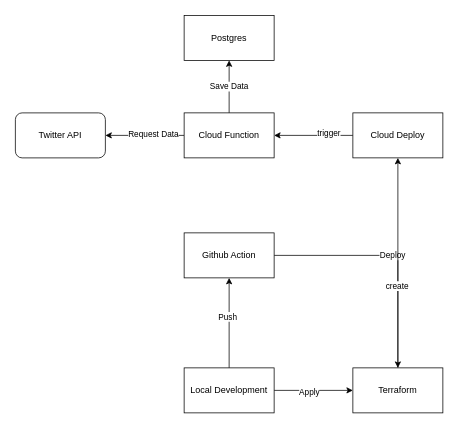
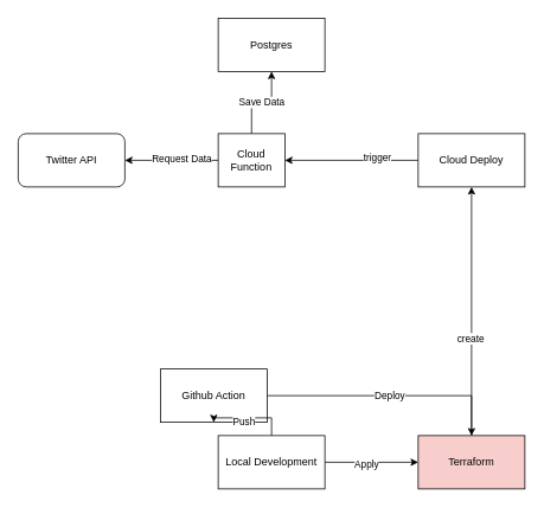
  <mxCell id="0" />
  <mxCell id="1" parent="0" />
  <mxCell id="2" value="" style="edgeStyle=orthogonalEdgeStyle;rounded=0;orthogonalLoop=1;jettySize=auto;html=1;" edge="1" parent="1" source="5" target="11"><mxGeometry relative="1" as="geometry" /></mxCell>
  <mxCell id="3" value="Request Data" style="edgeLabel;html=1;align=center;verticalAlign=middle;resizable=0;points=[];" vertex="1" connectable="0" parent="2"><mxGeometry x="-0.2" y="-3" relative="1" as="geometry"><mxPoint as="offset" /></mxGeometry></mxCell>
  <mxCell id="4" value="&lt;div&gt;Save Data&lt;/div&gt;" style="edgeStyle=orthogonalEdgeStyle;rounded=0;orthogonalLoop=1;jettySize=auto;html=1;" edge="1" parent="1" source="5" target="12"><mxGeometry relative="1" as="geometry" /></mxCell>
- <mxCell id="5" value="&lt;div&gt;Cloud Function&lt;/div&gt;" style="rounded=0;whiteSpace=wrap;html=1;" vertex="1" parent="1"><mxGeometry x="245" y="150" width="120" height="60" as="geometry" /></mxCell>
+ <mxCell id="5" value="&lt;div&gt;Cloud Function&lt;/div&gt;" style="rounded=0;whiteSpace=wrap;html=1;" vertex="1" parent="1"><mxGeometry x="245" y="150" width="75" height="60" as="geometry" /></mxCell>
  <mxCell id="6" value="" style="edgeStyle=orthogonalEdgeStyle;rounded=0;orthogonalLoop=1;jettySize=auto;html=1;" edge="1" parent="1" source="8" target="5"><mxGeometry relative="1" as="geometry" /></mxCell>
  <mxCell id="7" value="trigger" style="edgeLabel;html=1;align=center;verticalAlign=middle;resizable=0;points=[];" vertex="1" connectable="0" parent="6"><mxGeometry x="-0.37" y="-4" relative="1" as="geometry"><mxPoint as="offset" /></mxGeometry></mxCell>
  <mxCell id="8" value="&lt;div&gt;Cloud Deploy&lt;/div&gt;" style="rounded=0;whiteSpace=wrap;html=1;" vertex="1" parent="1"><mxGeometry x="470" y="150" width="120" height="60" as="geometry" /></mxCell>
  <mxCell id="9" value="Deploy" style="edgeStyle=orthogonalEdgeStyle;rounded=0;orthogonalLoop=1;jettySize=auto;html=1;" edge="1" parent="1" source="10" target="15"><mxGeometry relative="1" as="geometry" /></mxCell>
- <mxCell id="10" value="&lt;div&gt;Github Action&lt;/div&gt;" style="rounded=0;whiteSpace=wrap;html=1;" vertex="1" parent="1"><mxGeometry x="245" y="310" width="120" height="60" as="geometry" /></mxCell>
+ <mxCell id="10" value="&lt;div&gt;Github Action&lt;/div&gt;" style="rounded=0;whiteSpace=wrap;html=1;" vertex="1" parent="1"><mxGeometry x="180" y="415" width="120" height="60" as="geometry" /></mxCell>
  <mxCell id="11" value="&lt;div&gt;Twitter API&lt;/div&gt;" style="whiteSpace=wrap;html=1;rounded=1;" vertex="1" parent="1"><mxGeometry x="20" y="150" width="120" height="60" as="geometry" /></mxCell>
  <mxCell id="12" value="&lt;div&gt;Postgres&lt;/div&gt;" style="rounded=0;whiteSpace=wrap;html=1;" vertex="1" parent="1"><mxGeometry x="245" y="20" width="120" height="60" as="geometry" /></mxCell>
  <mxCell id="13" value="" style="edgeStyle=orthogonalEdgeStyle;rounded=0;orthogonalLoop=1;jettySize=auto;html=1;" edge="1" parent="1" source="15" target="8"><mxGeometry relative="1" as="geometry" /></mxCell>
  <mxCell id="14" value="&lt;div&gt;create&lt;/div&gt;" style="edgeLabel;html=1;align=center;verticalAlign=middle;resizable=0;points=[];" vertex="1" connectable="0" parent="13"><mxGeometry x="-0.213" y="2" relative="1" as="geometry"><mxPoint as="offset" /></mxGeometry></mxCell>
- <mxCell id="15" value="&lt;div&gt;Terraform&lt;/div&gt;" style="rounded=0;whiteSpace=wrap;html=1;" vertex="1" parent="1"><mxGeometry x="470" y="490" width="120" height="60" as="geometry" /></mxCell>
+ <mxCell id="15" value="&lt;div&gt;Terraform&lt;/div&gt;" style="rounded=0;whiteSpace=wrap;html=1;fillColor=#f8cecc;" vertex="1" parent="1"><mxGeometry x="470" y="490" width="120" height="60" as="geometry" /></mxCell>
  <mxCell id="16" value="" style="edgeStyle=orthogonalEdgeStyle;rounded=0;orthogonalLoop=1;jettySize=auto;html=1;" edge="1" parent="1" source="20" target="10"><mxGeometry relative="1" as="geometry" /></mxCell>
  <mxCell id="17" value="Push" style="edgeLabel;html=1;align=center;verticalAlign=middle;resizable=0;points=[];" vertex="1" connectable="0" parent="16"><mxGeometry x="0.157" y="3" relative="1" as="geometry"><mxPoint as="offset" /></mxGeometry></mxCell>
  <mxCell id="18" value="" style="edgeStyle=orthogonalEdgeStyle;rounded=0;orthogonalLoop=1;jettySize=auto;html=1;" edge="1" parent="1" source="20" target="15"><mxGeometry relative="1" as="geometry" /></mxCell>
  <mxCell id="19" value="&lt;div&gt;Apply&lt;/div&gt;" style="edgeLabel;html=1;align=center;verticalAlign=middle;resizable=0;points=[];" vertex="1" connectable="0" parent="18"><mxGeometry x="-0.126" y="-1" relative="1" as="geometry"><mxPoint as="offset" /></mxGeometry></mxCell>
  <mxCell id="20" value="Local Development" style="rounded=0;whiteSpace=wrap;html=1;" vertex="1" parent="1"><mxGeometry x="245" y="490" width="120" height="60" as="geometry" /></mxCell>
